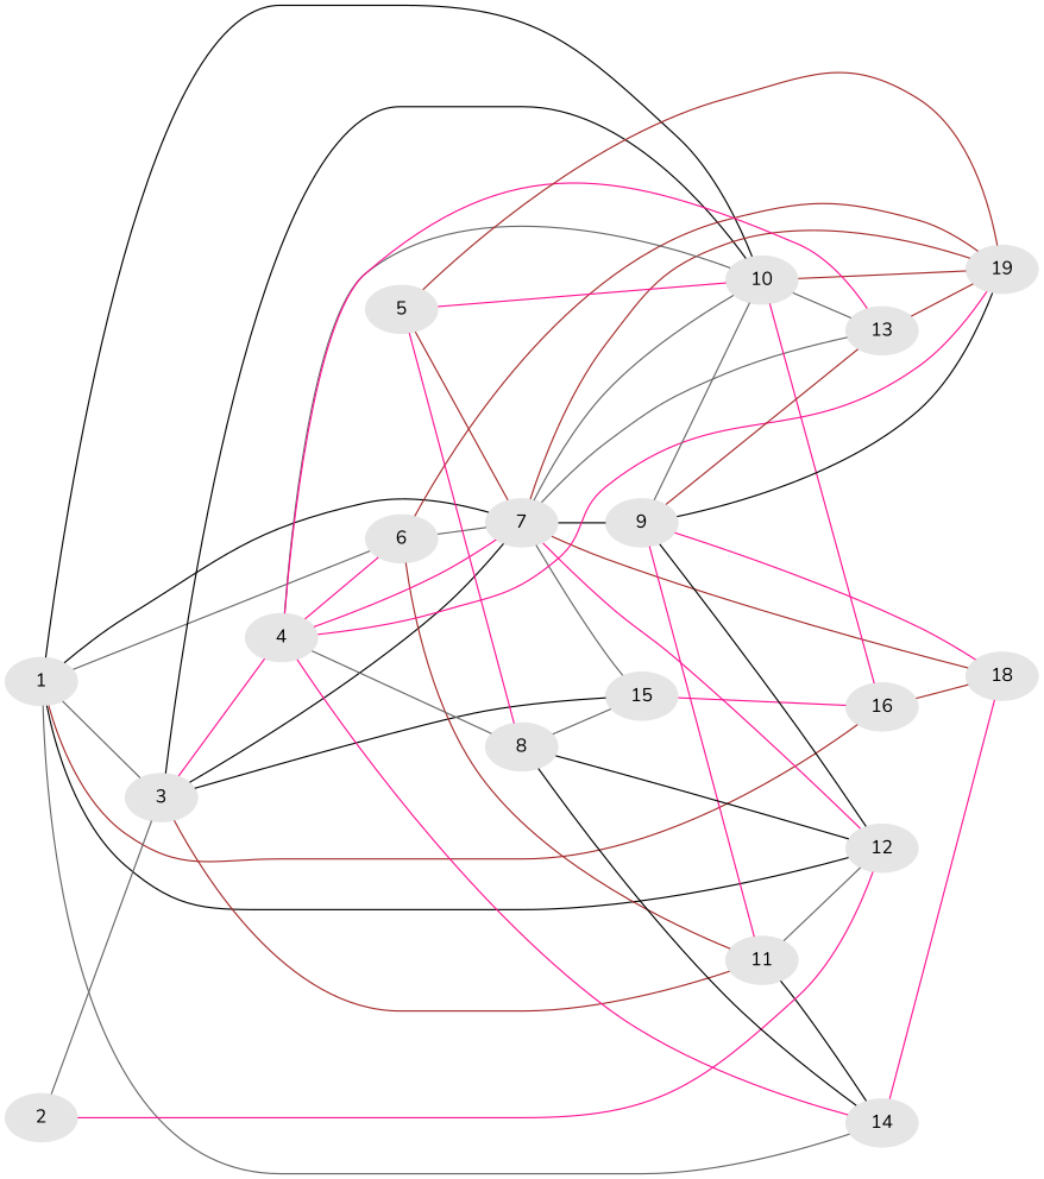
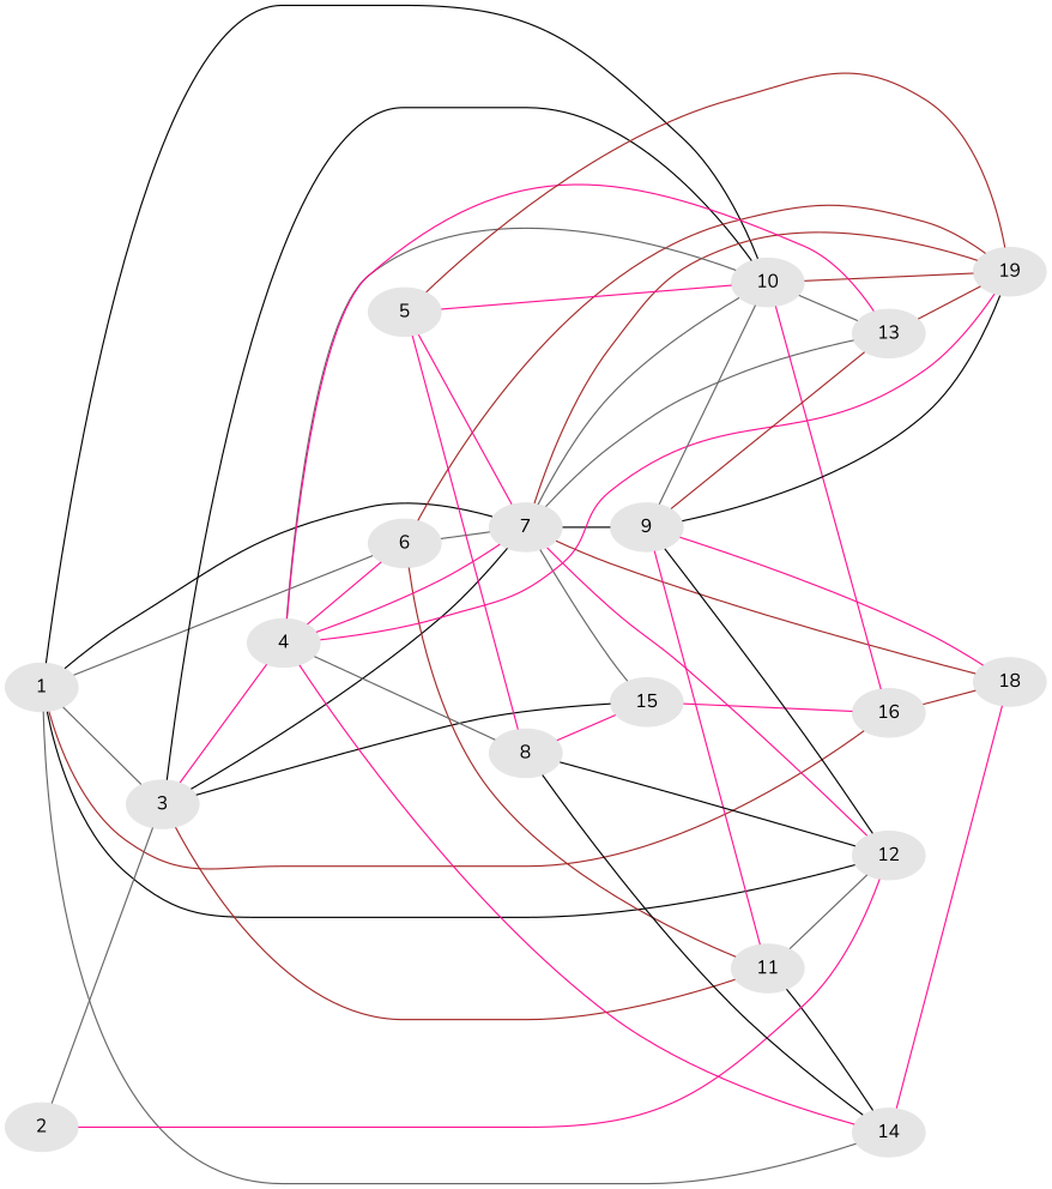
  graph {
    fontname=Nunito
    rankdir=LR
    node [color=gray90 fontname=Nunito style=filled]
    edge [color=deeppink fontname=Nunito weight=1.0]
    1
    3
    6
    7
    10
    12
    14
    16
    4
    11
    15
    19
    13
    9
    18
    2
    8
    5
    1 -- 3 [color=gray40 weight=2.0]
    1 -- 6 [color=gray40]
    1 -- 7 [color=black weight=4.0]
    1 -- 10 [color=black]
    1 -- 12 [color=black]
    1 -- 14 [color=gray40]
    1 -- 16 [color=brown weight=2.0]
    3 -- 7 [color=black]
    3 -- 10 [color=black]
    3 -- 4
    3 -- 11 [color=brown weight=4.0]
    3 -- 15 [color=black]
    6 -- 7 [color=gray40]
    6 -- 11 [color=brown weight=2.0]
    6 -- 19 [color=brown]
    7 -- 10 [color=gray40]
    7 -- 12 [weight=2.0]
    7 -- 15 [color=gray40]
    7 -- 19 [color=brown]
    7 -- 13 [color=gray40]
    7 -- 9 [color=black weight=2.0]
    7 -- 18 [color=brown]
    10 -- 16
    10 -- 19 [color=brown weight=2.0]
    10 -- 13 [color=gray40]
    14 -- 18
    16 -- 18 [color=brown weight=2.0]
    4 -- 6
    4 -- 7 [weight=2.0]
    4 -- 10 [color=gray40 weight=2.0]
    4 -- 14 [weight=3.0]
    4 -- 19
    4 -- 13
    4 -- 8 [color=gray40]
    11 -- 12 [color=gray40]
    11 -- 14 [color=black]
    15 -- 16 [weight=2.0]
    13 -- 19 [color=brown]
    9 -- 10 [color=gray40]
    9 -- 12 [color=black]
    9 -- 11 [weight=2.0]
    9 -- 19 [color=black]
    9 -- 13 [color=brown]
    9 -- 18 [weight=2.0]
    2 -- 3 [color=gray40]
    2 -- 12 [weight=2.0]
    8 -- 12 [color=black]
    8 -- 14 [color=black]
-   8 -- 15 [color=gray40]
-   5 -- 7 [color=brown]
+   8 -- 15
+   5 -- 7
    5 -- 10 [weight=3.0]
    5 -- 19 [color=brown]
    5 -- 8
  }
